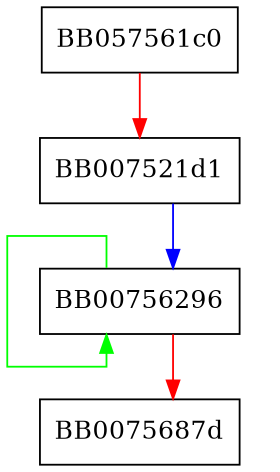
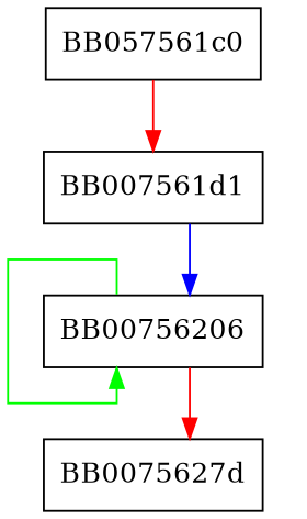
  digraph {
    splines=ortho
    node [shape=box]
    edge [color=red]
    n1 [label=BB057561c0]
-   BB007561d1 [label=BB007521d1]
-   BB00756206 [label=BB00756296]
-   BB0075627d [label=BB0075687d]
+   BB007561d1
+   BB00756206
+   BB0075627d
    n1 -> BB007561d1
    BB007561d1 -> BB00756206 [color=blue]
    BB00756206 -> BB00756206 [color=green]
    BB00756206 -> BB0075627d
  }
